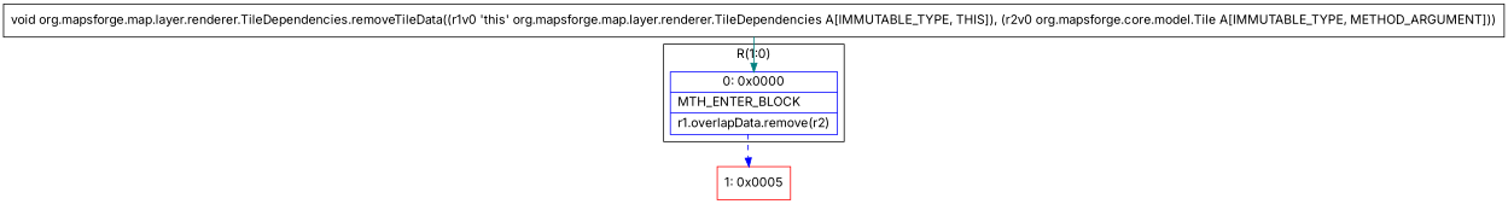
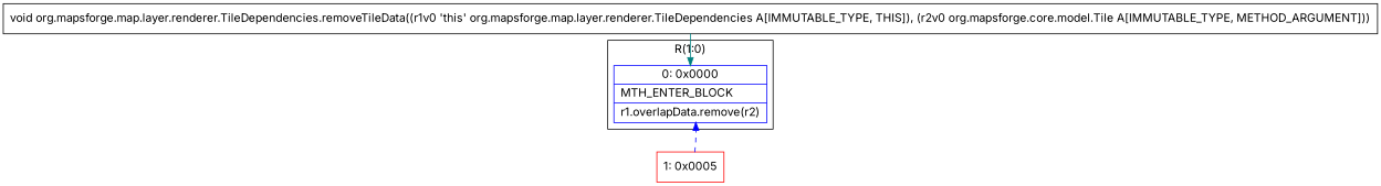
  digraph {
    fontname=Inter
    node [shape=record fontname=Inter]
    edge [fontname=Inter]
    n1 [color=blue label="{0\:\ 0x0000|MTH_ENTER_BLOCK\l|r1.overlapData.remove(r2)\l}"]
    n2 [color=red label="{1\:\ 0x0005}"]
    n3 [label="{void org.mapsforge.map.layer.renderer.TileDependencies.removeTileData((r1v0 'this' org.mapsforge.map.layer.renderer.TileDependencies A[IMMUTABLE_TYPE, THIS]), (r2v0 org.mapsforge.core.model.Tile A[IMMUTABLE_TYPE, METHOD_ARGUMENT])) }"]
    subgraph cluster_1 {
      label="R(1:0)"
      n1
    }
-   n1 -> n2 [color=blue style=dashed]
+   n2 -> n1 [color=blue style=dashed]
    n3 -> n1 [color=teal style=solid]
  }
